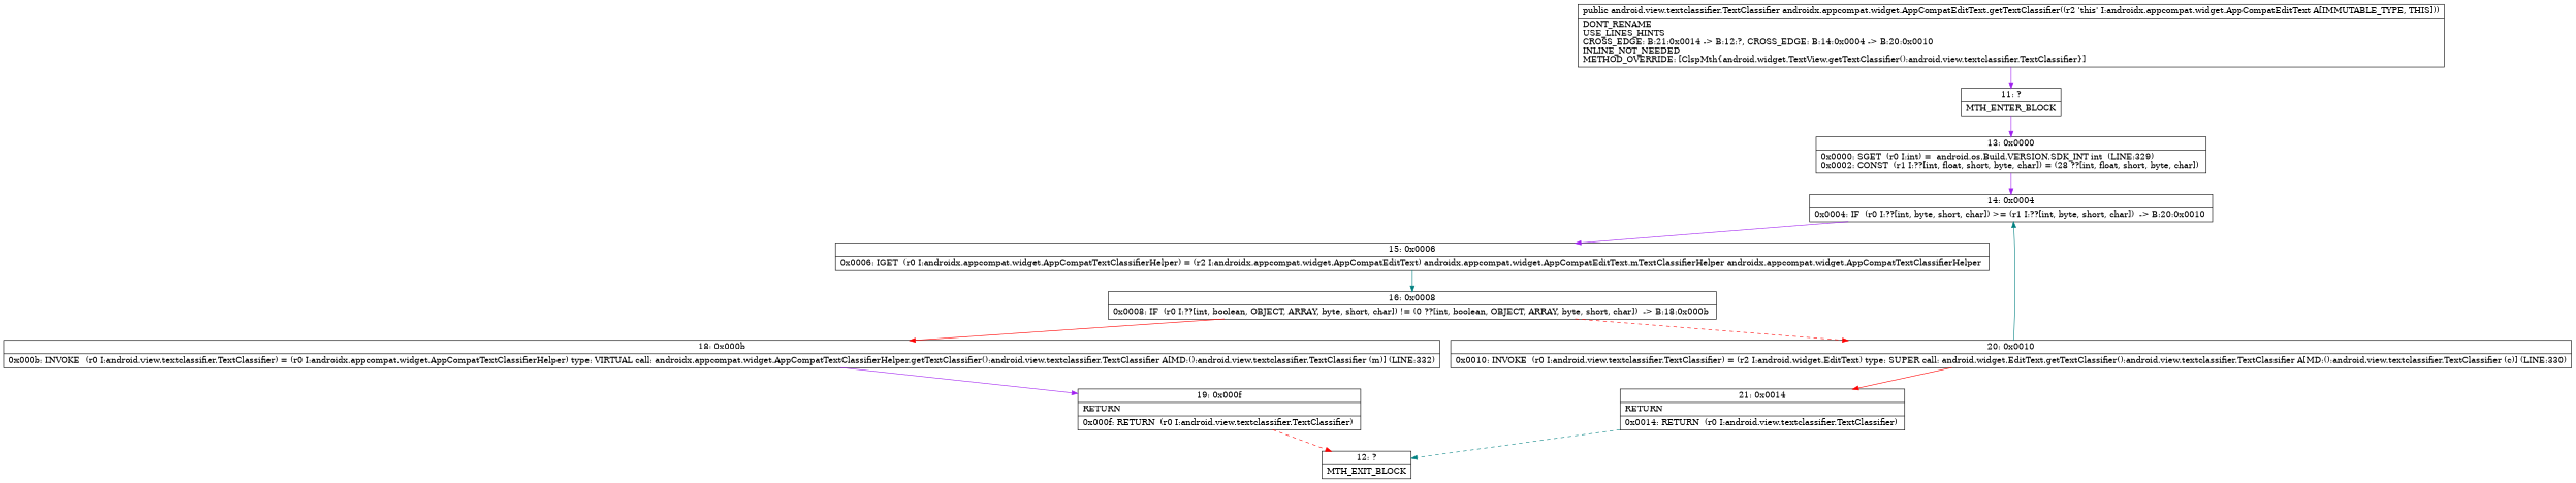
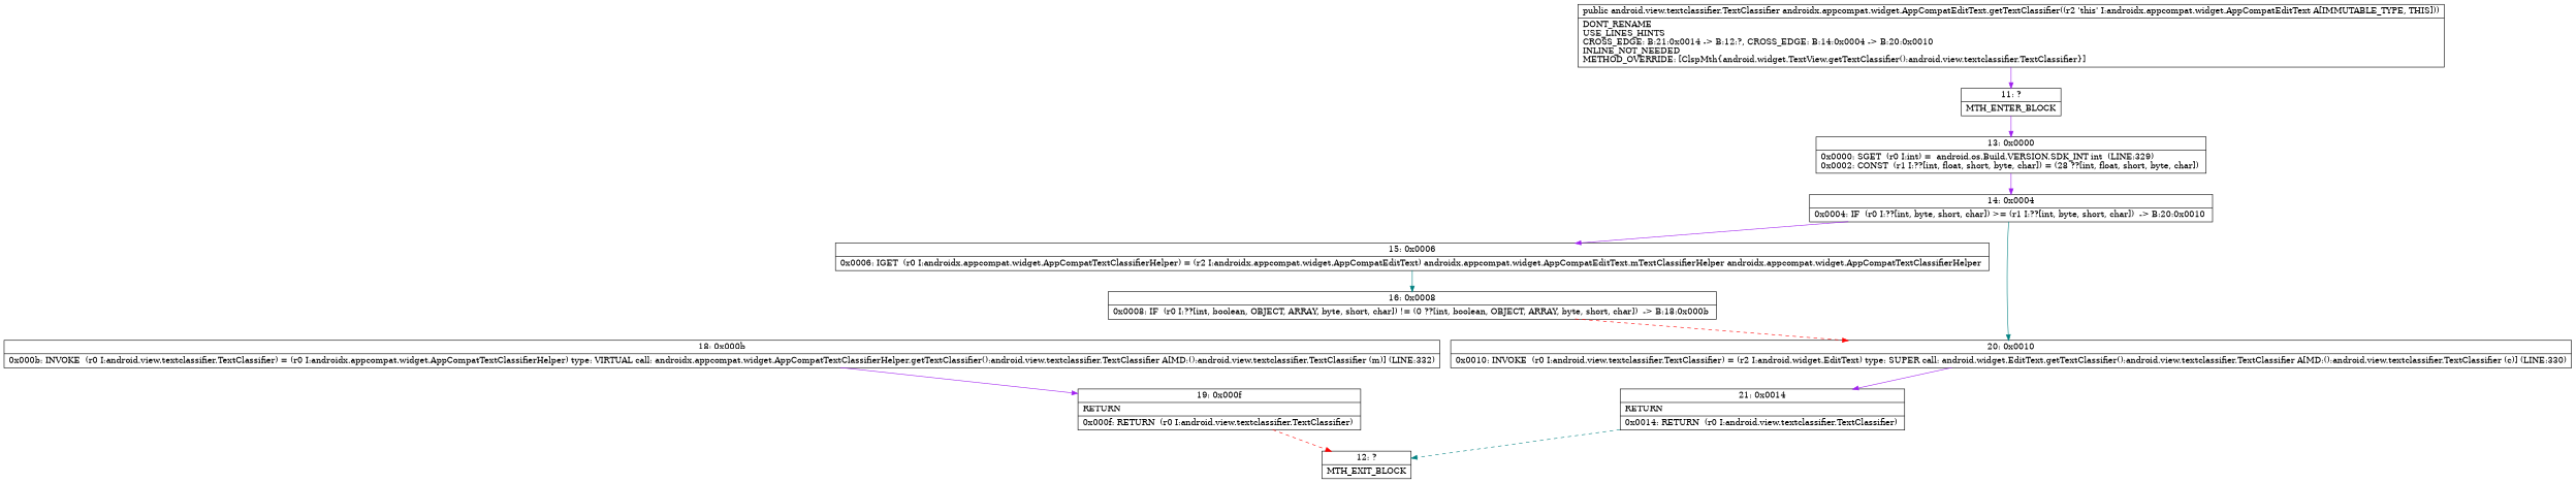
  digraph {
    node [shape=record]
    edge [color=purple]
    n1 [label="{11\:\ ?|MTH_ENTER_BLOCK\l}"]
    n2 [label="{13\:\ 0x0000|0x0000: SGET  (r0 I:int) =  android.os.Build.VERSION.SDK_INT int  (LINE:329)\l0x0002: CONST  (r1 I:??[int, float, short, byte, char]) = (28 ??[int, float, short, byte, char]) \l}"]
    n3 [label="{14\:\ 0x0004|0x0004: IF  (r0 I:??[int, byte, short, char]) \>= (r1 I:??[int, byte, short, char])  \-\> B:20:0x0010 \l}"]
    n4 [label="{15\:\ 0x0006|0x0006: IGET  (r0 I:androidx.appcompat.widget.AppCompatTextClassifierHelper) = (r2 I:androidx.appcompat.widget.AppCompatEditText) androidx.appcompat.widget.AppCompatEditText.mTextClassifierHelper androidx.appcompat.widget.AppCompatTextClassifierHelper \l}"]
    n5 [label="{20\:\ 0x0010|0x0010: INVOKE  (r0 I:android.view.textclassifier.TextClassifier) = (r2 I:android.widget.EditText) type: SUPER call: android.widget.EditText.getTextClassifier():android.view.textclassifier.TextClassifier A[MD:():android.view.textclassifier.TextClassifier (c)] (LINE:330)\l}"]
    n6 [label="{16\:\ 0x0008|0x0008: IF  (r0 I:??[int, boolean, OBJECT, ARRAY, byte, short, char]) != (0 ??[int, boolean, OBJECT, ARRAY, byte, short, char])  \-\> B:18:0x000b \l}"]
    n7 [label="{21\:\ 0x0014|RETURN\l|0x0014: RETURN  (r0 I:android.view.textclassifier.TextClassifier) \l}"]
    n8 [label="{18\:\ 0x000b|0x000b: INVOKE  (r0 I:android.view.textclassifier.TextClassifier) = (r0 I:androidx.appcompat.widget.AppCompatTextClassifierHelper) type: VIRTUAL call: androidx.appcompat.widget.AppCompatTextClassifierHelper.getTextClassifier():android.view.textclassifier.TextClassifier A[MD:():android.view.textclassifier.TextClassifier (m)] (LINE:332)\l}"]
    n9 [label="{19\:\ 0x000f|RETURN\l|0x000f: RETURN  (r0 I:android.view.textclassifier.TextClassifier) \l}"]
    n10 [label="{12\:\ ?|MTH_EXIT_BLOCK\l}"]
    n11 [label="{public android.view.textclassifier.TextClassifier androidx.appcompat.widget.AppCompatEditText.getTextClassifier((r2 'this' I:androidx.appcompat.widget.AppCompatEditText A[IMMUTABLE_TYPE, THIS]))  | DONT_RENAME\lUSE_LINES_HINTS\lCROSS_EDGE: B:21:0x0014 \-\> B:12:?, CROSS_EDGE: B:14:0x0004 \-\> B:20:0x0010\lINLINE_NOT_NEEDED\lMETHOD_OVERRIDE: [ClspMth\{android.widget.TextView.getTextClassifier():android.view.textclassifier.TextClassifier\}]\l}"]
    n1 -> n2
    n2 -> n3
    n3 -> n4 [style=solid]
-   n5 -> n3 [color=teal]
+   n3 -> n5 [color=teal]
    n4 -> n6 [color=teal]
-   n5 -> n7 [color=red]
+   n5 -> n7
    n6 -> n5 [color=red style=dashed]
-   n6 -> n8 [color=red]
    n7 -> n10 [color=teal style=dashed]
    n8 -> n9
    n9 -> n10 [color=red style=dashed]
    n11 -> n1
  }
